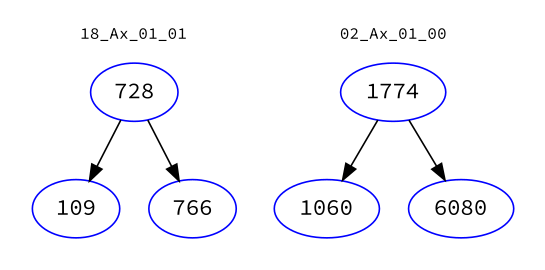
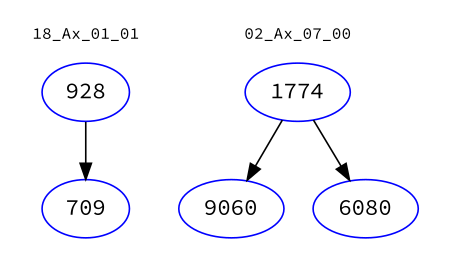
  digraph {
    fontname="Source Code Pro"
    node [color=blue fontname="Source Code Pro"]
    edge [color=black fontname="Source Code Pro"]
-   n1 [label=728]
-   n2 [label=109]
-   n3 [label=766]
+   n1 [label=928]
+   n2 [label=709]
    n4 [label=1774]
-   n5 [label=1060]
+   n5 [label=9060]
    n6 [label=6080]
    subgraph cluster_1 {
      color=white
      fontsize=10
      label="18_Ax_01_01"
      n1
      n2
-     n3
    }
    subgraph cluster_2 {
      color=white
      fontsize=10
-     label="02_Ax_01_00"
+     label="02_Ax_07_00"
      n4
      n5
      n6
    }
    n1 -> n2
-   n1 -> n3
    n4 -> n5
    n4 -> n6
  }
